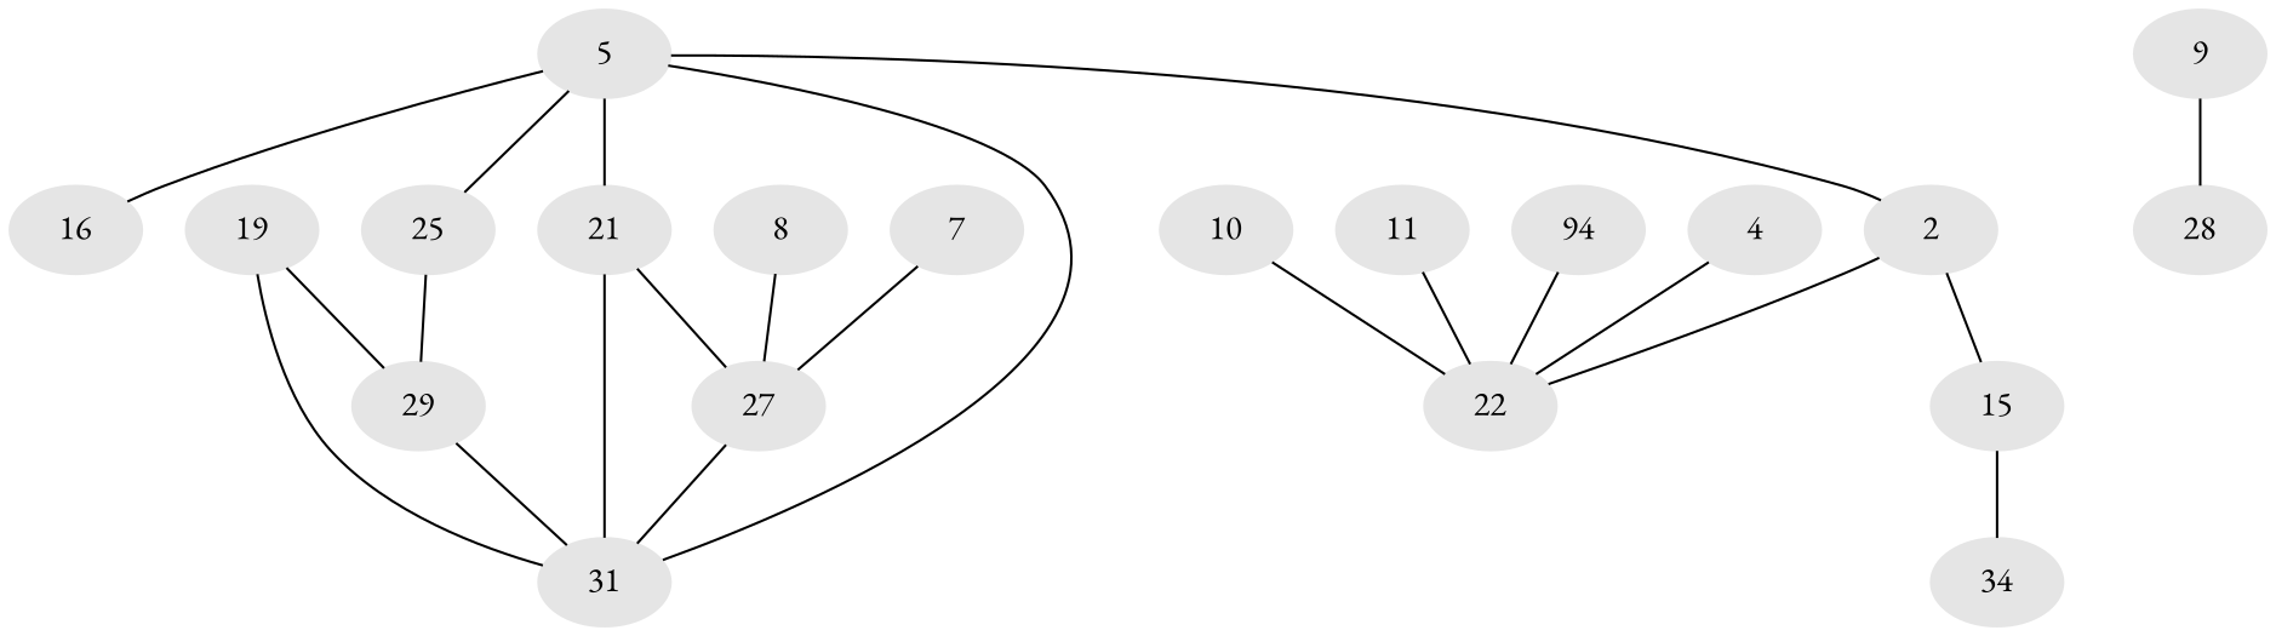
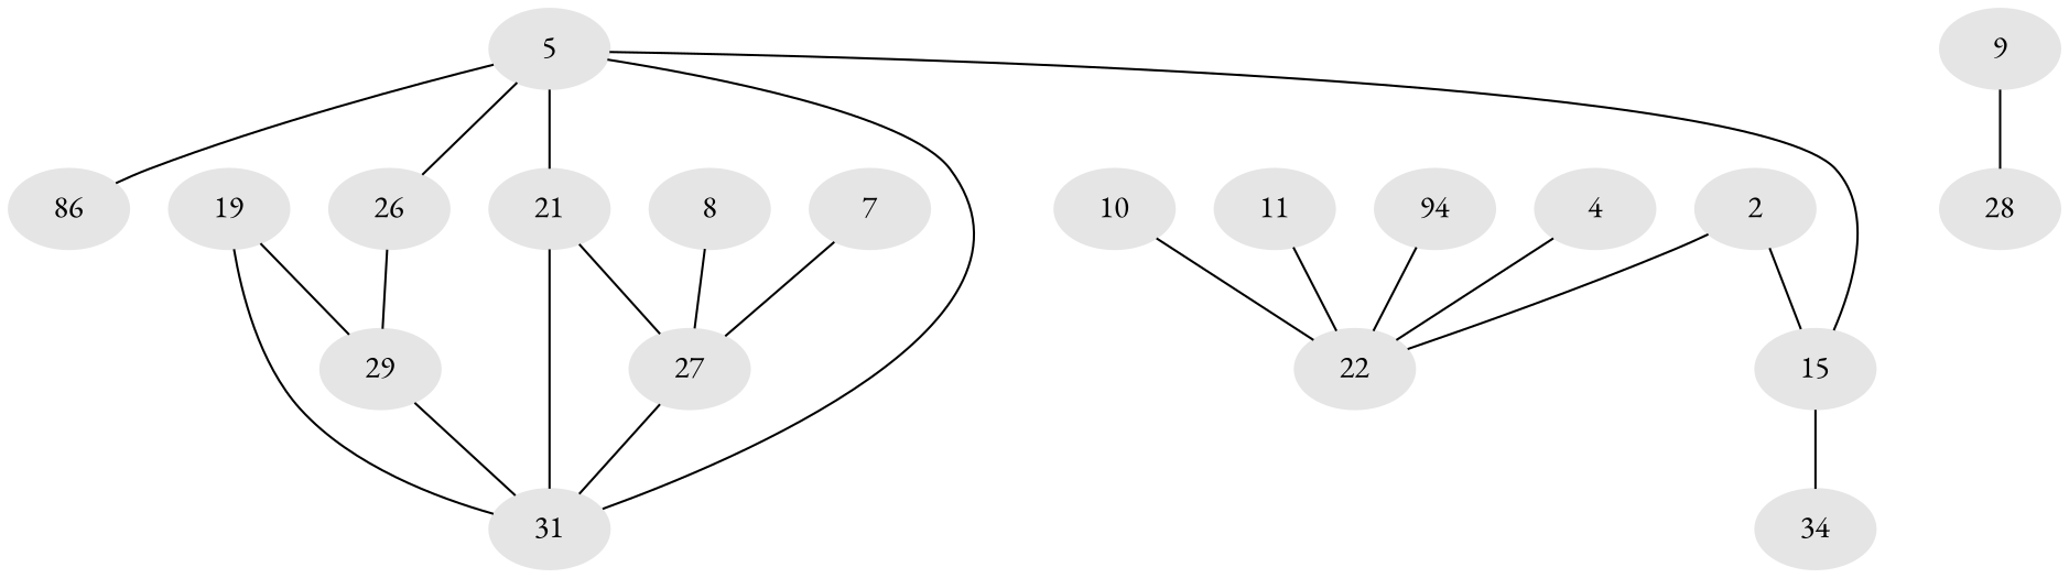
  graph {
    fontname="EB Garamond"
    node [color=gray90 fontname="EB Garamond" style=filled]
    edge [fontname="EB Garamond" weight=1.0]
    2
    15
    22
    n4 [label=34]
    4
    5
-   16
+   16 [label=86]
    21
-   25
+   25 [label=26]
    31
    27
    29
    7
    8
    9
    28
    10
    11
    n19 [label=94]
    19
    2 -- 15
    2 -- 22
    15 -- n4
    4 -- 22
-   5 -- 2
+   5 -- 15
    5 -- 16
    5 -- 21 [weight=2.0]
    5 -- 25
    5 -- 31
    21 -- 31
    21 -- 27
    25 -- 29
    27 -- 31
    29 -- 31
    7 -- 27
    8 -- 27
    9 -- 28
    10 -- 22
    11 -- 22 [weight=2.0]
    n19 -- 22
    19 -- 31
    19 -- 29 [weight=2.0]
  }
